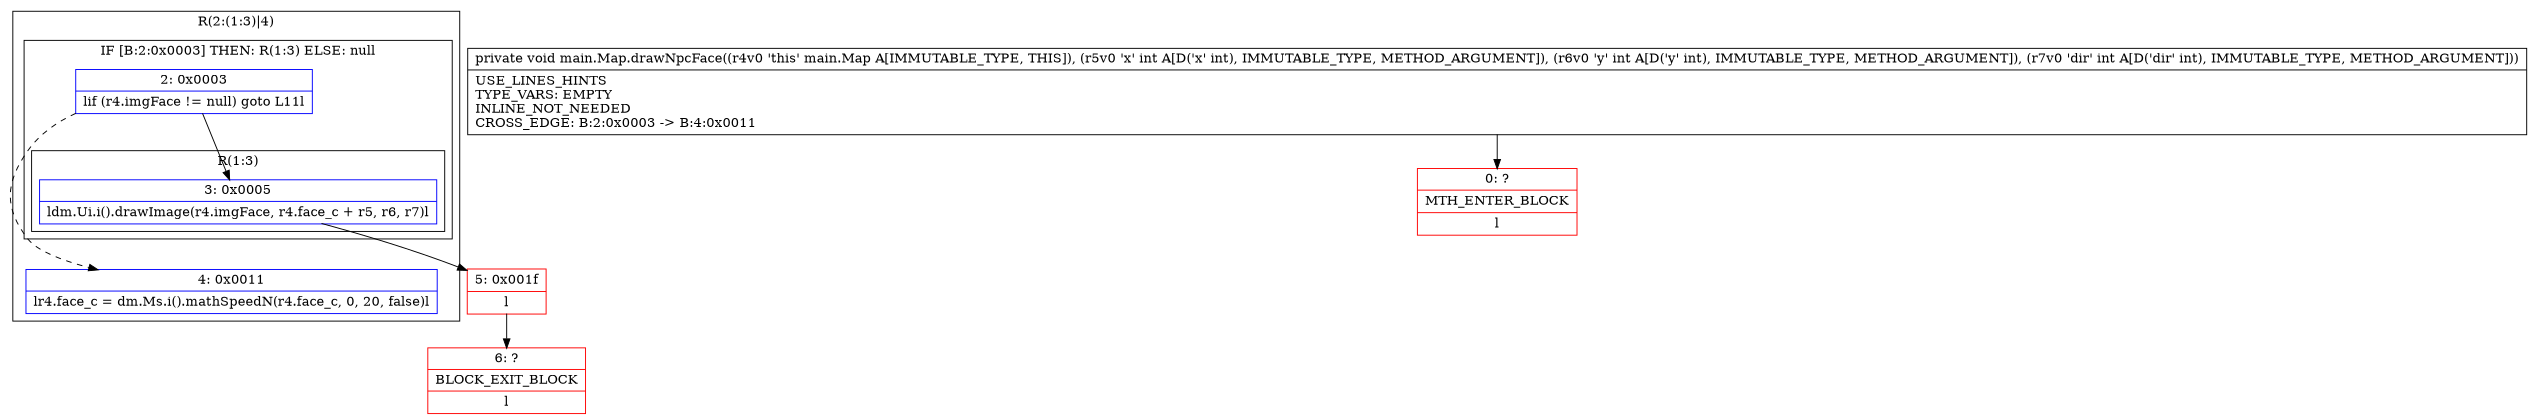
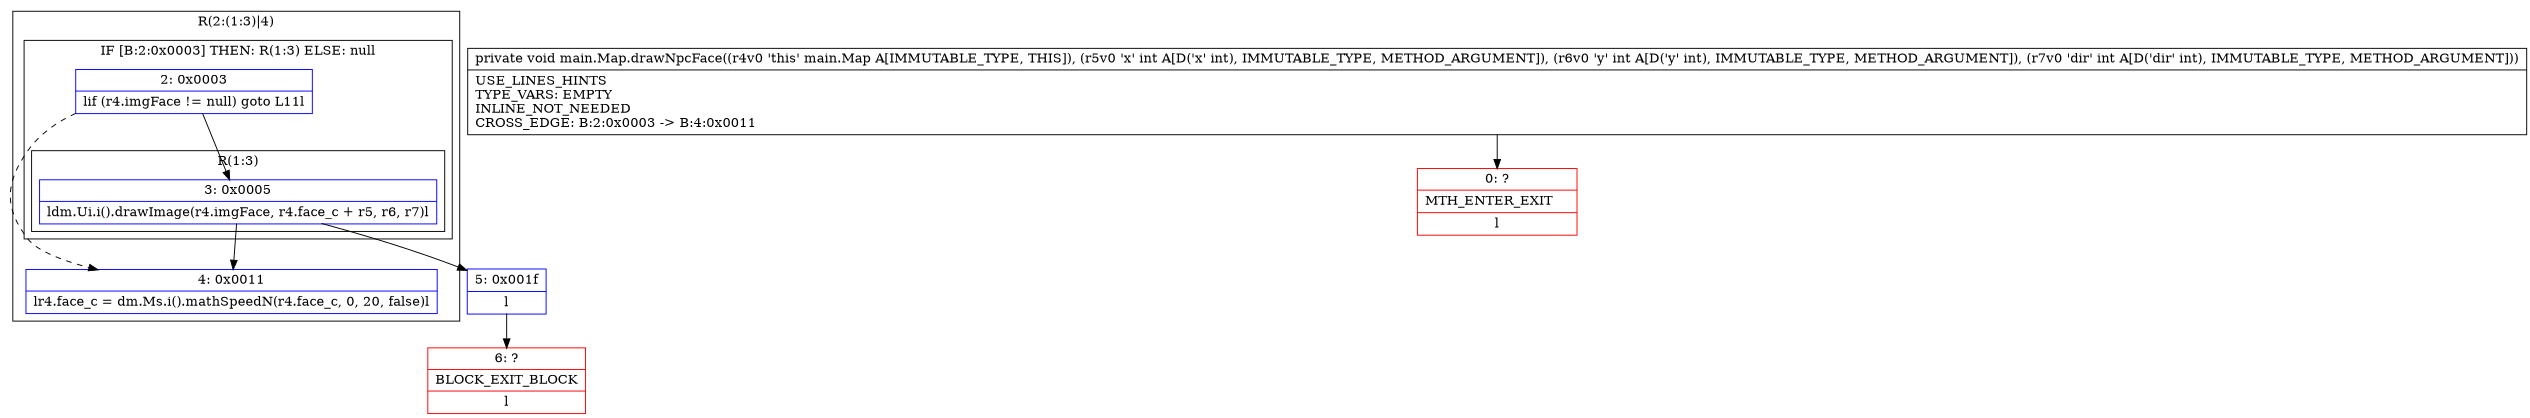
  digraph {
    node [color=blue shape=record]
    n1 [label="{3\:\ 0x0005|ldm.Ui.i().drawImage(r4.imgFace, r4.face_c + r5, r6, r7)l}"]
    n2 [label="{2\:\ 0x0003|lif (r4.imgFace != null) goto L11l}"]
    n3 [label="{4\:\ 0x0011|lr4.face_c = dm.Ms.i().mathSpeedN(r4.face_c, 0, 20, false)l}"]
-   n4 [color=red label="{5\:\ 0x001f|l}"]
+   n4 [label="{5\:\ 0x001f|l}"]
    n5 [color=red label="{6\:\ ?|BLOCK_EXIT_BLOCK\l|l}"]
-   n6 [color=red label="{0\:\ ?|MTH_ENTER_BLOCK\l|l}"]
+   n6 [color=red label="{0\:\ ?|MTH_ENTER_EXIT\l|l}"]
    n7 [label="{private void main.Map.drawNpcFace((r4v0 'this' main.Map A[IMMUTABLE_TYPE, THIS]), (r5v0 'x' int A[D('x' int), IMMUTABLE_TYPE, METHOD_ARGUMENT]), (r6v0 'y' int A[D('y' int), IMMUTABLE_TYPE, METHOD_ARGUMENT]), (r7v0 'dir' int A[D('dir' int), IMMUTABLE_TYPE, METHOD_ARGUMENT]))  | USE_LINES_HINTS\lTYPE_VARS: EMPTY\lINLINE_NOT_NEEDED\lCROSS_EDGE: B:2:0x0003 \-\> B:4:0x0011\l}" color=""]
    subgraph cluster_1 {
      label="R(2:(1:3)|4)"
      n3
      subgraph cluster_2 {
        label="IF [B:2:0x0003] THEN: R(1:3) ELSE: null"
        n2
        subgraph cluster_3 {
          label="R(1:3)"
          n1
        }
      }
    }
+   n1 -> n3
    n1 -> n4
    n2 -> n1
    n2 -> n3 [style=dashed]
    n4 -> n5
    n7 -> n6
  }
